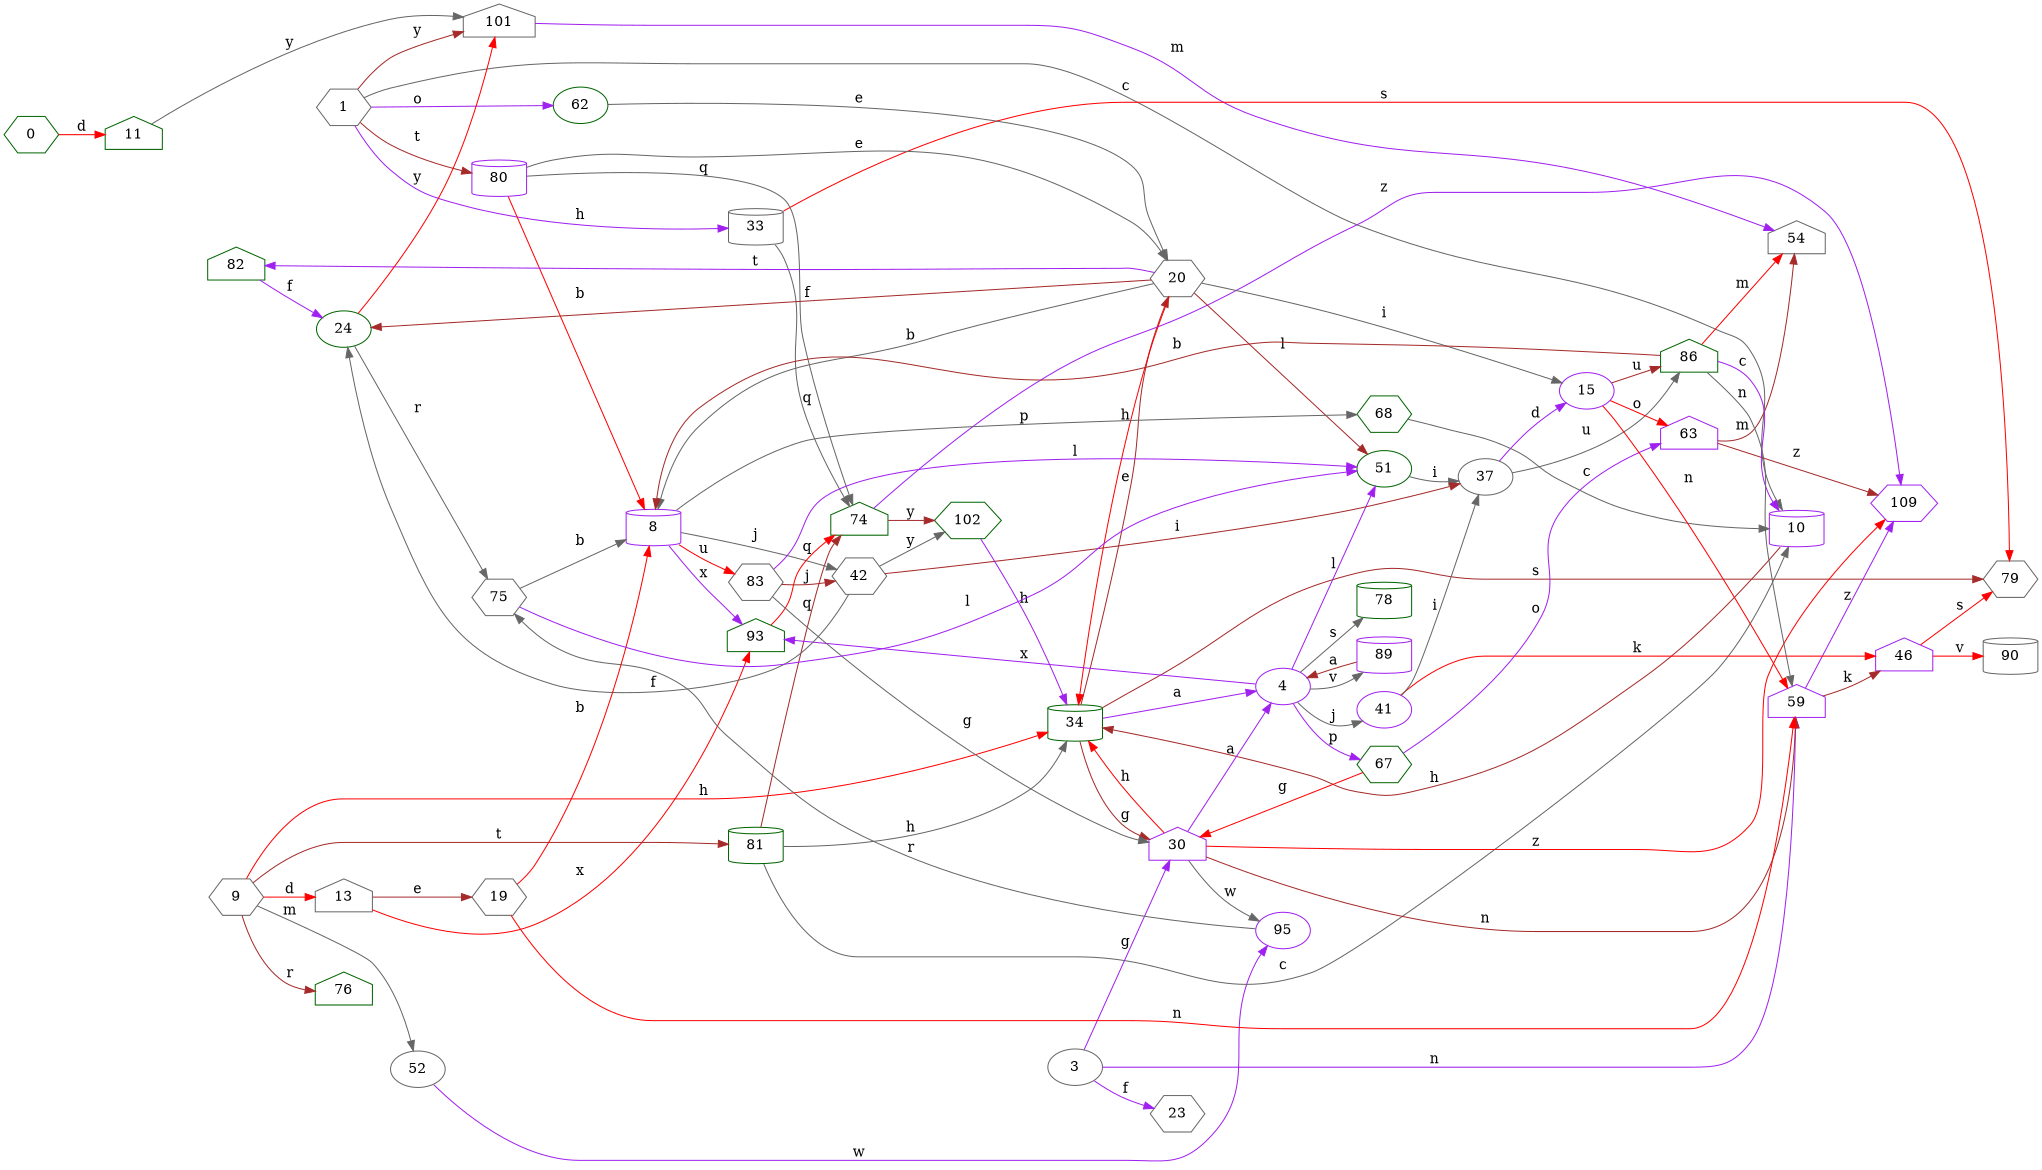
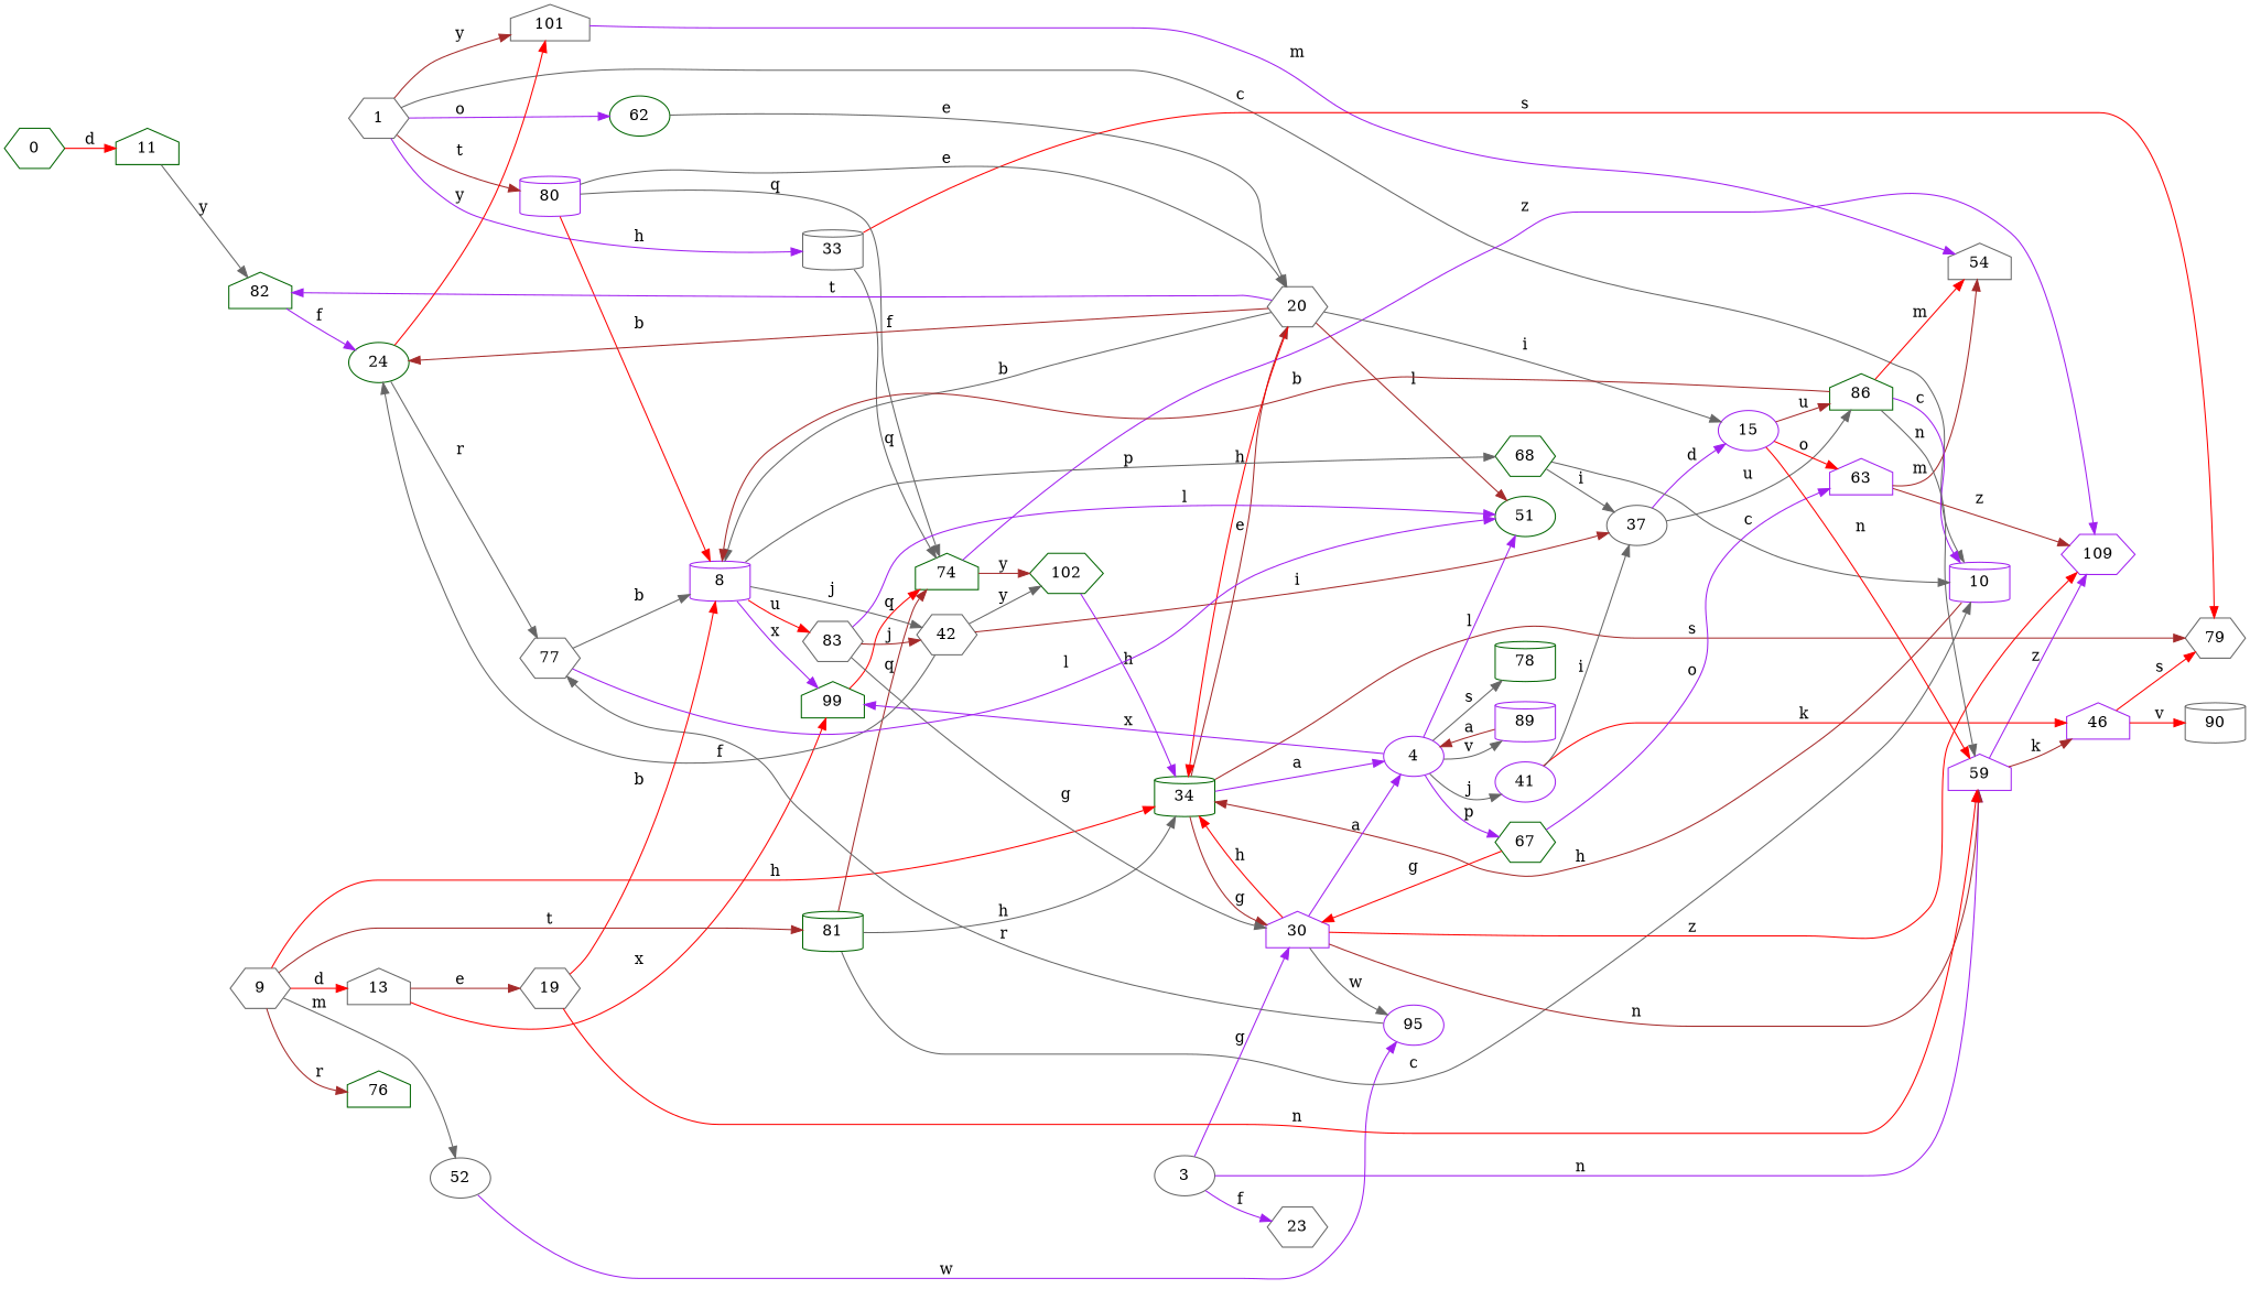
  strict digraph {
    rankdir=LR
    node [color=gray40 shape=hexagon]
    edge [color=gray40]
    0 [color=darkgreen]
    11 [color=darkgreen shape=house]
    13 [shape=house]
    9
    34 [color=darkgreen shape=cylinder]
    52 [shape=ellipse]
    76 [color=darkgreen shape=house]
    81 [color=darkgreen shape=cylinder]
    101 [shape=house]
    10 [color=purple shape=cylinder]
    1
    33 [shape=cylinder]
    62 [color=darkgreen shape=ellipse]
    80 [color=purple shape=cylinder]
    74 [color=darkgreen shape=house]
    79
    20
    8 [color=purple shape=cylinder]
    54 [shape=house]
    3 [shape=ellipse]
    23
    30 [color=purple shape=house]
    59 [color=purple shape=house]
    4 [color=purple shape=ellipse]
    95 [color=purple shape=ellipse]
    109 [color=purple]
    46 [color=purple shape=house]
    41 [color=purple shape=ellipse]
    51 [color=darkgreen shape=ellipse]
    67 [color=darkgreen]
    78 [color=darkgreen shape=cylinder]
    89 [color=purple shape=cylinder]
-   99 [color=darkgreen shape=house label=93]
+   99 [color=darkgreen shape=house]
    37 [shape=ellipse]
    63 [color=purple shape=house]
    42
    68 [color=darkgreen]
    83
    24 [color=darkgreen shape=ellipse]
    102 [color=darkgreen]
    19
    15 [color=purple shape=ellipse]
    86 [color=darkgreen shape=house]
    82 [color=darkgreen shape=house]
-   77 [label=75]
+   77
    90 [shape=cylinder]
    0 -> 11 [color=red label=d]
-   11 -> 101 [label=y]
+   11 -> 82 [label=y]
    13 -> 99 [color=red label=x]
    13 -> 19 [color=brown label=e]
    9 -> 13 [color=red label=d]
    9 -> 34 [color=red label=h]
    9 -> 52 [label=m]
    9 -> 76 [color=brown label=r]
    9 -> 81 [color=brown label=t]
    34 -> 79 [color=brown label=s]
    34 -> 20 [color=brown label=e]
    34 -> 30 [color=brown label=g]
    34 -> 4 [color=purple label=a]
    52 -> 95 [color=purple label=w]
    81 -> 34 [label=h]
    81 -> 10 [label=c]
    81 -> 74 [color=brown label=q]
    101 -> 54 [color=purple label=m]
    10 -> 34 [color=brown label=h]
    1 -> 101 [color=brown label=y]
    1 -> 10 [label=c]
    1 -> 33 [color=purple label=h]
    1 -> 62 [color=purple label=o]
    1 -> 80 [color=brown label=t]
    33 -> 74 [label=q]
    33 -> 79 [color=red label=s]
    62 -> 20 [label=e]
    80 -> 74 [label=q]
    80 -> 20 [label=e]
    80 -> 8 [color=red label=b]
    74 -> 109 [color=purple label=z]
    74 -> 102 [color=brown label=y]
    20 -> 34 [color=red label=h]
    20 -> 8 [label=b]
    20 -> 51 [color=brown label=l]
    20 -> 24 [color=brown label=f]
    20 -> 15 [label=i]
    20 -> 82 [color=purple label=t]
    8 -> 99 [color=purple label=x]
    8 -> 42 [label=j]
    8 -> 68 [label=p]
    8 -> 83 [color=red label=u]
    3 -> 23 [color=purple label=f]
    3 -> 30 [color=purple label=g]
    3 -> 59 [color=purple label=n]
    30 -> 34 [color=red label=h]
    30 -> 59 [color=brown label=n]
    30 -> 4 [color=purple label=a]
    30 -> 95 [label=w]
    30 -> 109 [color=red label=z]
    59 -> 109 [color=purple label=z]
    59 -> 46 [color=brown label=k]
    4 -> 41 [label=j]
    4 -> 51 [color=purple label=l]
    4 -> 67 [color=purple label=p]
    4 -> 78 [label=s]
    4 -> 89 [label=v]
    4 -> 99 [color=purple label=x]
    95 -> 77 [label=r]
    46 -> 79 [color=red label=s]
    46 -> 90 [color=red label=v]
    41 -> 46 [color=red label=k]
    41 -> 37 [label=i]
-   51 -> 37 [label=i]
+   68 -> 37 [label=i]
    67 -> 30 [color=red label=g]
    67 -> 63 [color=purple label=o]
    89 -> 4 [color=brown label=a]
    99 -> 74 [color=red label=q]
    37 -> 15 [color=purple label=d]
    37 -> 86 [label=u]
    63 -> 54 [color=brown label=m]
    63 -> 109 [color=brown label=z]
    42 -> 37 [color=brown label=i]
    42 -> 24 [label=f]
    42 -> 102 [label=y]
    68 -> 10 [label=c]
    83 -> 30 [label=g]
    83 -> 51 [color=purple label=l]
    83 -> 42 [color=brown label=j]
    24 -> 101 [color=red label=y]
    24 -> 77 [label=r]
    102 -> 34 [color=purple label=h]
    19 -> 8 [color=red label=b]
    19 -> 59 [color=red label=n]
    15 -> 59 [color=red label=n]
    15 -> 63 [color=red label=o]
    15 -> 86 [color=brown label=u]
    86 -> 10 [color=purple label=c]
    86 -> 8 [color=brown label=b]
    86 -> 54 [color=red label=m]
    86 -> 59 [label=n]
    82 -> 24 [color=purple label=f]
    77 -> 8 [label=b]
    77 -> 51 [color=purple label=l]
  }
